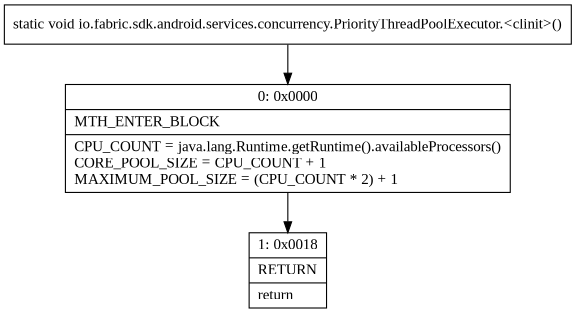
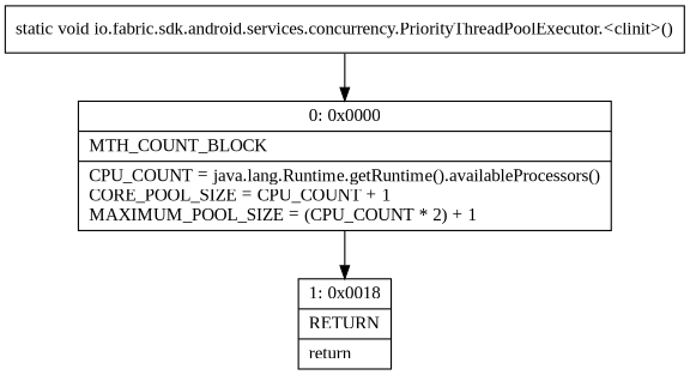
  digraph {
    fontname="Liberation Serif"
    node [shape=record fontname="Liberation Serif"]
    edge [fontname="Liberation Serif"]
-   n1 [label="{0\:\ 0x0000|MTH_ENTER_BLOCK\l|CPU_COUNT = java.lang.Runtime.getRuntime().availableProcessors()\lCORE_POOL_SIZE = CPU_COUNT + 1\lMAXIMUM_POOL_SIZE = (CPU_COUNT * 2) + 1\l}"]
+   n1 [label="{0\:\ 0x0000|MTH_COUNT_BLOCK\l|CPU_COUNT = java.lang.Runtime.getRuntime().availableProcessors()\lCORE_POOL_SIZE = CPU_COUNT + 1\lMAXIMUM_POOL_SIZE = (CPU_COUNT * 2) + 1\l}"]
    n2 [label="{1\:\ 0x0018|RETURN\l|return\l}"]
    n3 [label="{static void io.fabric.sdk.android.services.concurrency.PriorityThreadPoolExecutor.\<clinit\>() }"]
    n1 -> n2
    n3 -> n1
  }
